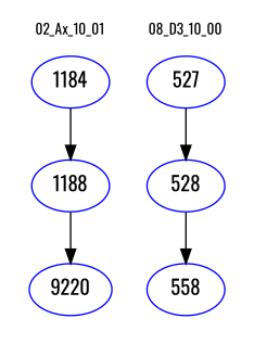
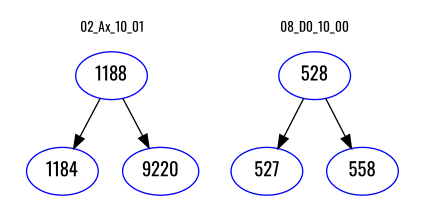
  digraph {
    fontname=Oswald
    node [color=blue fontname=Oswald]
    edge [color=black fontname=Oswald]
    n1 [label=1188]
    n2 [label=1184]
    n3 [label=9220]
    n4 [label=528]
    n5 [label=527]
    n6 [label=558]
    subgraph cluster_1 {
      color=white
      fontsize=10
      label="02_Ax_10_01"
      n1
      n2
      n3
    }
    subgraph cluster_2 {
      color=white
      fontsize=10
-     label="08_D3_10_00"
+     label="08_D0_10_00"
      n4
      n5
      n6
    }
-   n2 -> n1
+   n1 -> n2
    n1 -> n3
-   n5 -> n4
+   n4 -> n5
    n4 -> n6
  }
